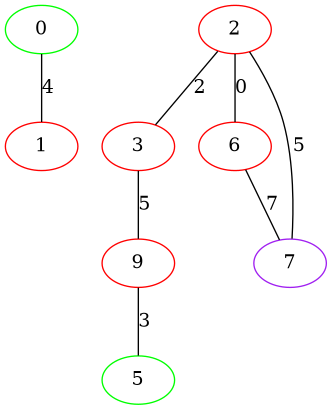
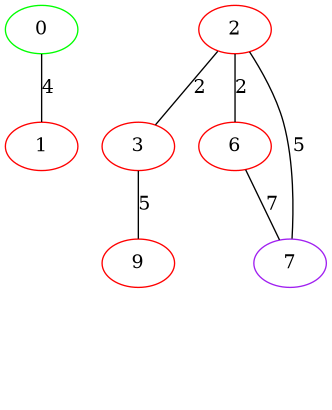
  graph {
    node [color=red weight=1]
    0 [color=green weight=2]
    1
    2
    3
    6
    n6 [label=9]
    7 [color=purple weight=4]
-   5 [color=green weight=2]
    0 -- 1 [label=4]
    2 -- 3 [label=2]
-   2 -- 6 [label=0]
+   2 -- 6 [label=2]
    3 -- n6 [label=5]
    6 -- 7 [label=7]
-   n6 -- 5 [label=3]
    7 -- 2 [label=5]
  }
